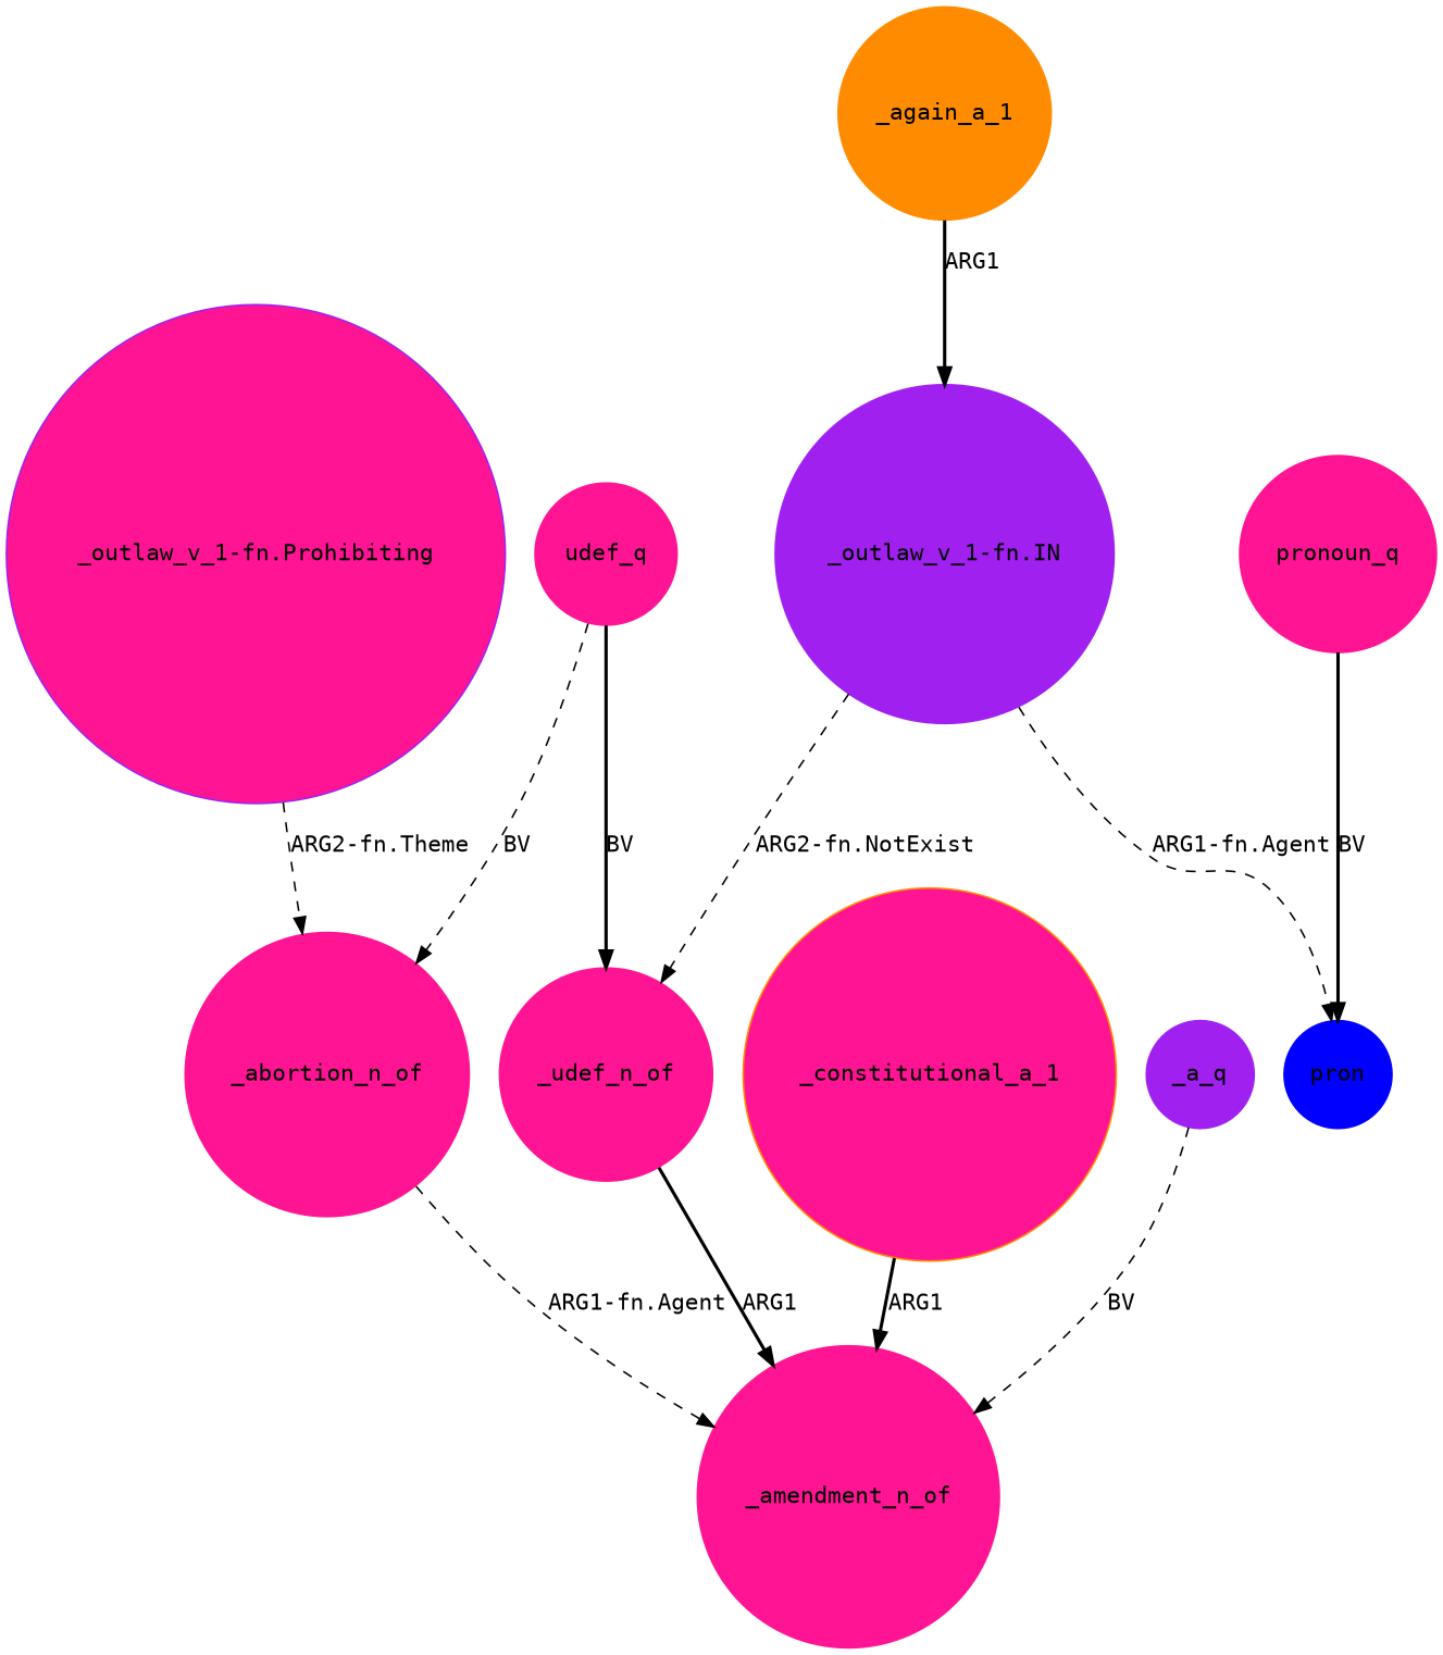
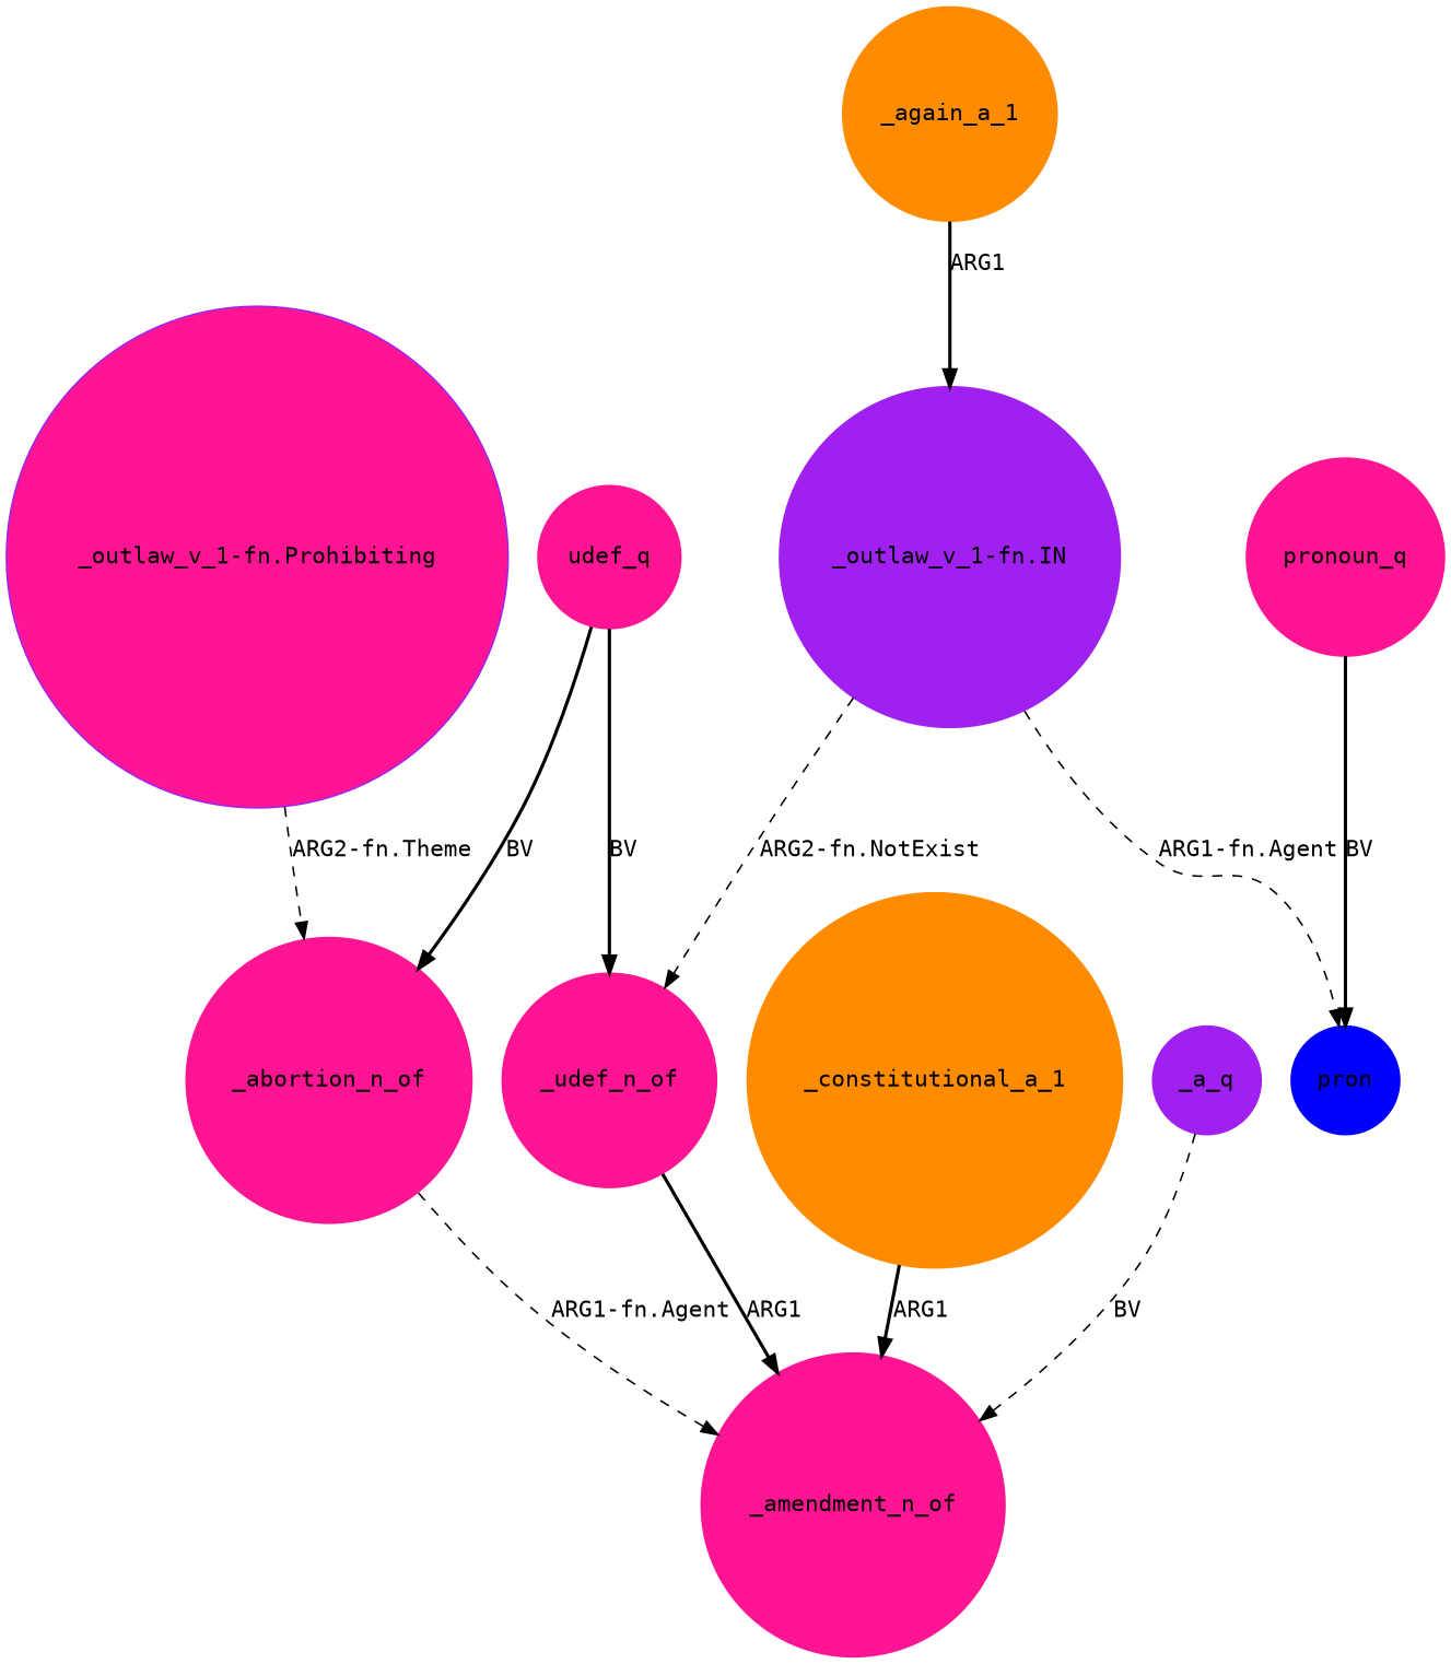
  digraph {
    fontname="DejaVu Sans Mono"
    node [color=deeppink fontname="DejaVu Sans Mono" shape=circle style=filled]
    edge [fontname="DejaVu Sans Mono" style=dashed]
    n1 [color=purple label="_outlaw_v_1-fn.IN"]
    n2 [label=_udef_n_of]
    pron [color=blue]
    _amendment_n_of
    udef_q
    _abortion_n_of
-   _constitutional_a_1 [color=darkorange fillcolor=deeppink]
+   _constitutional_a_1 [color=darkorange]
    _again_a_1 [color=darkorange]
    "_outlaw_v_1-fn.Prohibiting" [color=purple fillcolor=deeppink]
    pronoun_q
    _a_q [color=purple]
    n1 -> n2 [label="ARG2-fn.NotExist"]
    n1 -> pron [label="ARG1-fn.Agent"]
    n2 -> _amendment_n_of [label=ARG1 style=bold]
    udef_q -> n2 [label=BV style=bold]
-   udef_q -> _abortion_n_of [label=BV]
+   udef_q -> _abortion_n_of [label=BV style=bold]
    _abortion_n_of -> _amendment_n_of [label="ARG1-fn.Agent"]
    _constitutional_a_1 -> _amendment_n_of [label=ARG1 style=bold]
    _again_a_1 -> n1 [label=ARG1 style=bold]
    "_outlaw_v_1-fn.Prohibiting" -> _abortion_n_of [label="ARG2-fn.Theme"]
    pronoun_q -> pron [label=BV style=bold]
    _a_q -> _amendment_n_of [label=BV]
  }
